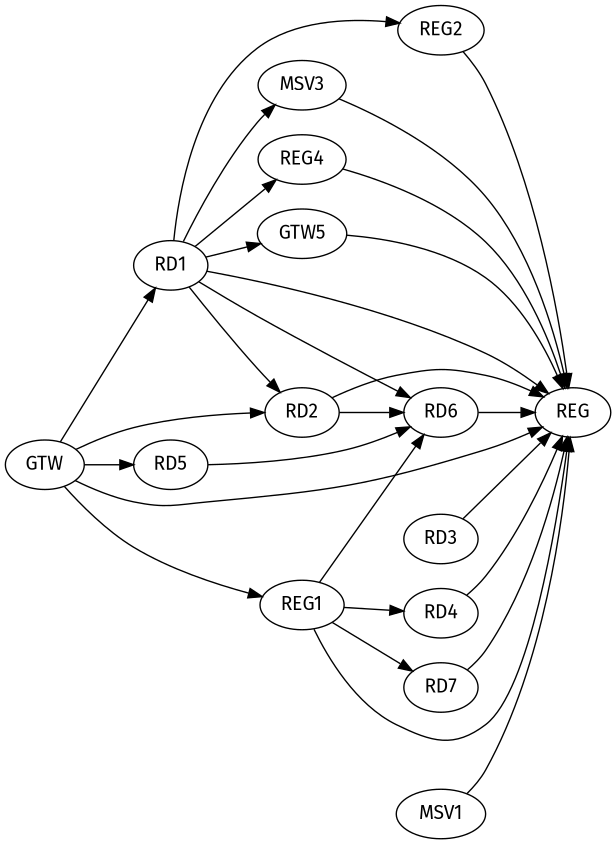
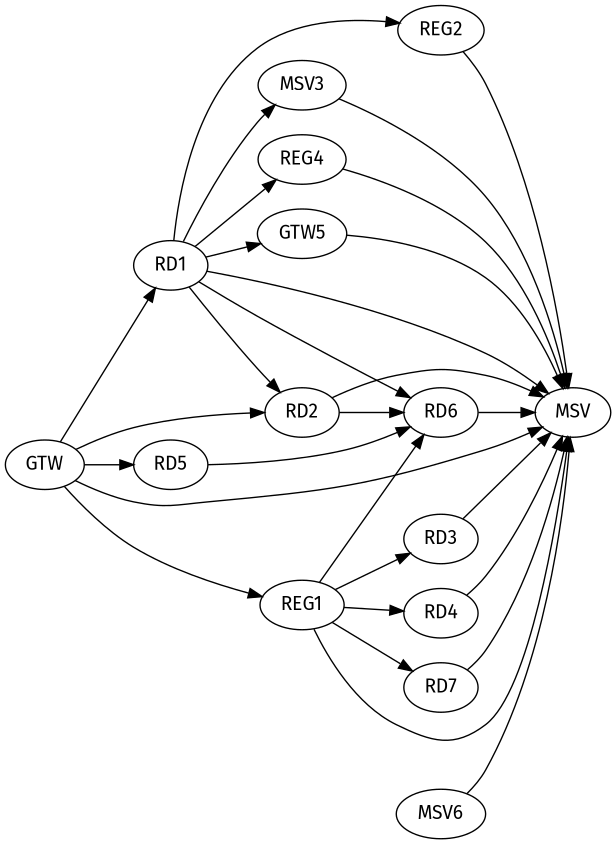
  strict digraph {
    fontname="Fira Sans"
    rankdir=LR
    node [fontname="Fira Sans"]
    edge [fontname="Fira Sans"]
    n1 [label=RD1]
    n2 [label=RD6]
-   n3 [label=REG]
+   n3 [label=MSV]
    n4 [label=REG2]
    n5 [label=MSV3]
    n6 [label=REG4]
    n7 [label=GTW5]
    n8 [label=RD2]
-   n9 [label=MSV1]
+   n9 [label=MSV6]
    n10 [label=RD3]
    n11 [label=RD4]
    n12 [label=RD5]
    n13 [label=RD7]
    n14 [label=REG1]
    n15 [label=GTW]
    n1 -> n2
    n1 -> n3
    n1 -> n4
    n1 -> n5
    n1 -> n6
    n1 -> n7
    n1 -> n8
    n2 -> n3
    n4 -> n3
    n5 -> n3
    n6 -> n3
    n7 -> n3
    n8 -> n2
    n8 -> n3
    n9 -> n3
    n10 -> n3
    n11 -> n3
    n12 -> n2
    n13 -> n3
    n14 -> n2
    n14 -> n3
+   n14 -> n10
    n14 -> n11
    n14 -> n13
    n15 -> n1
    n15 -> n3
    n15 -> n8
    n15 -> n12
    n15 -> n14
  }
